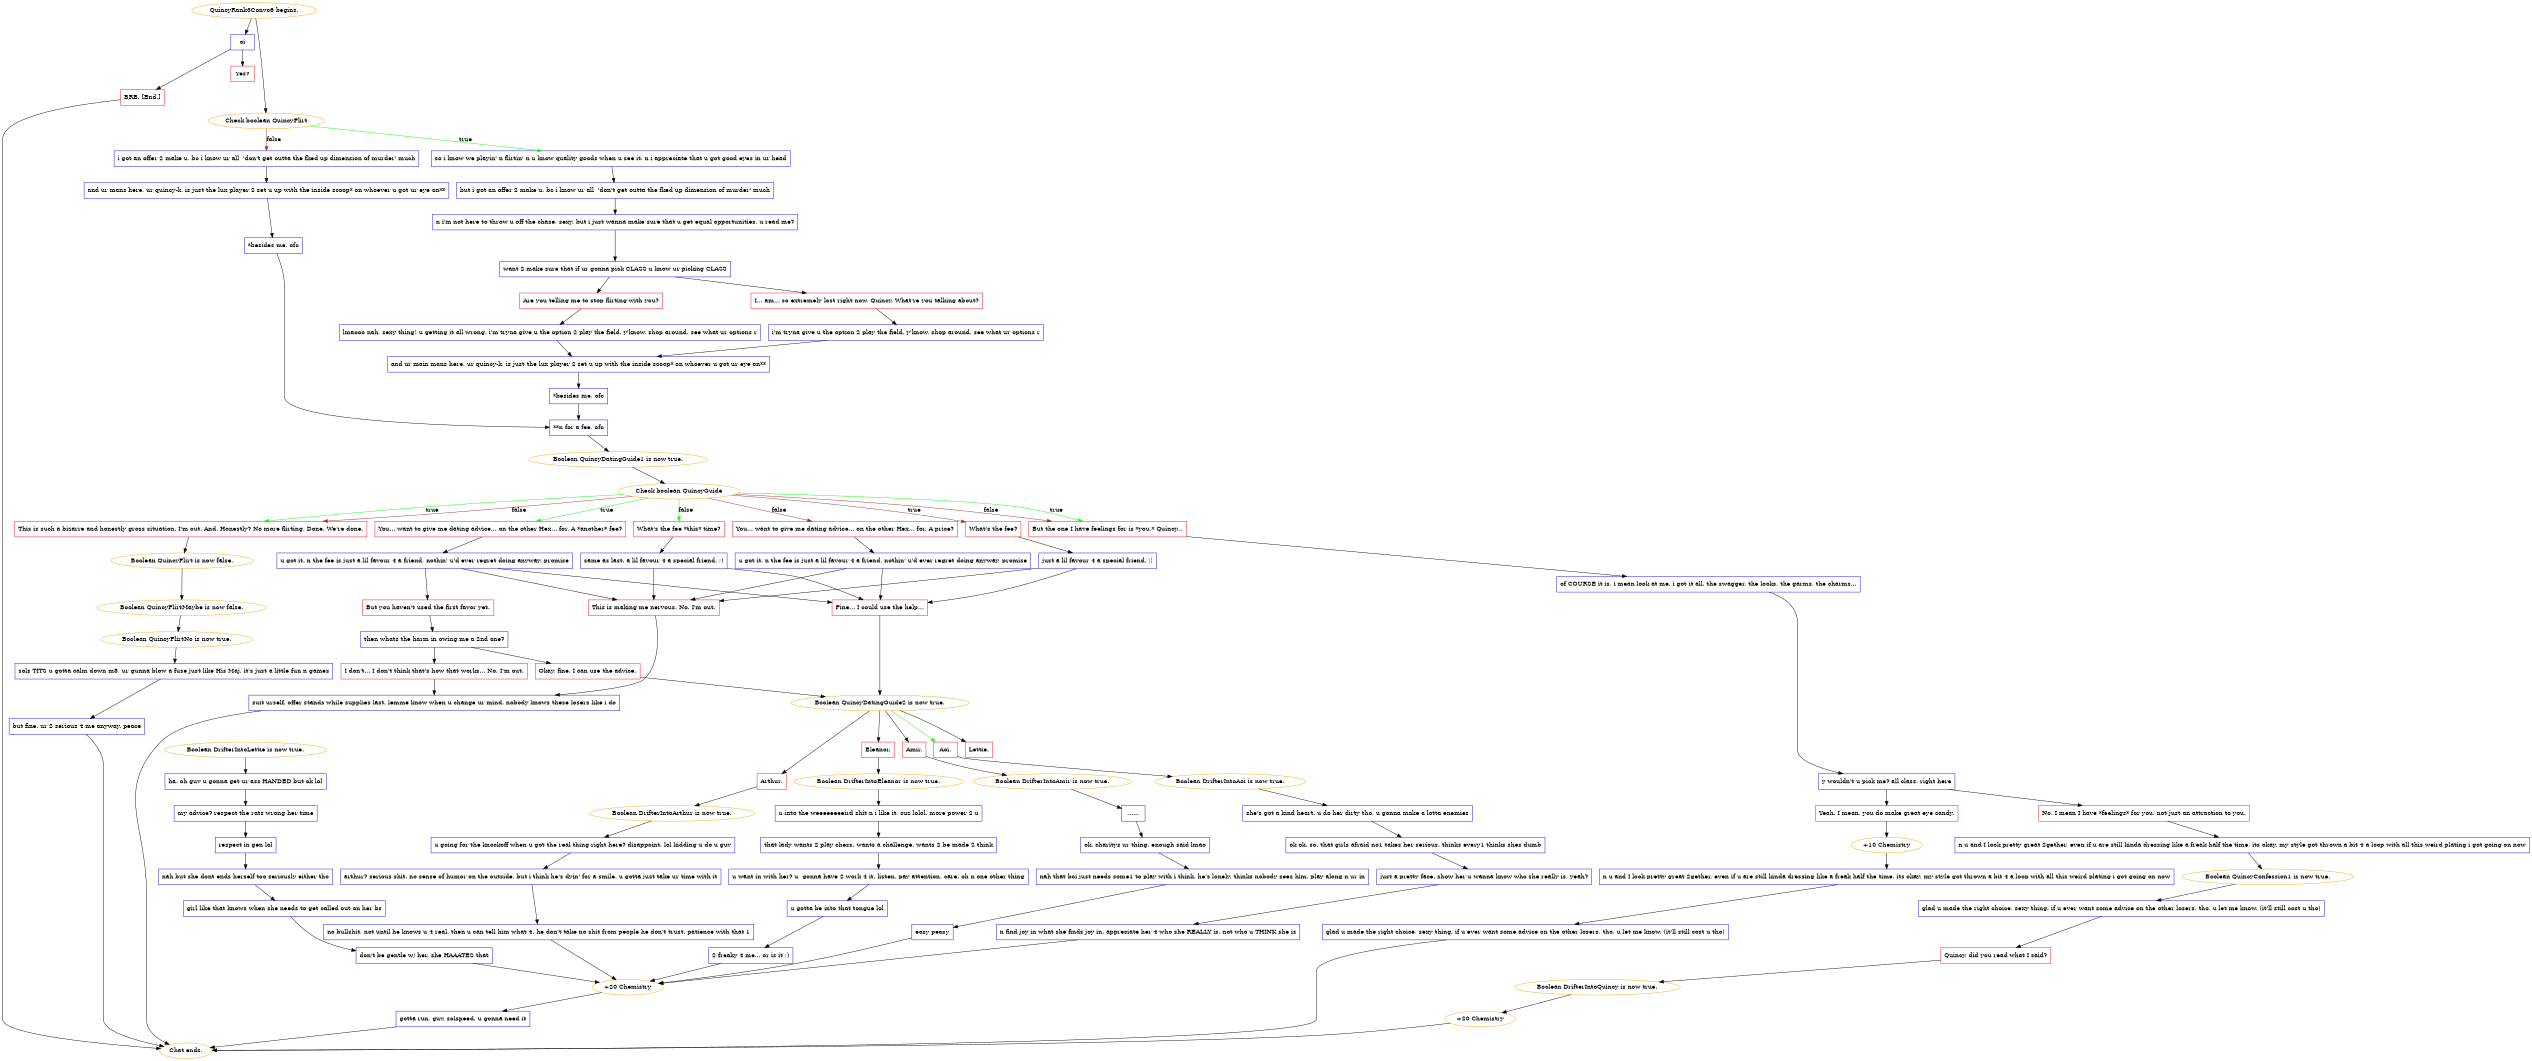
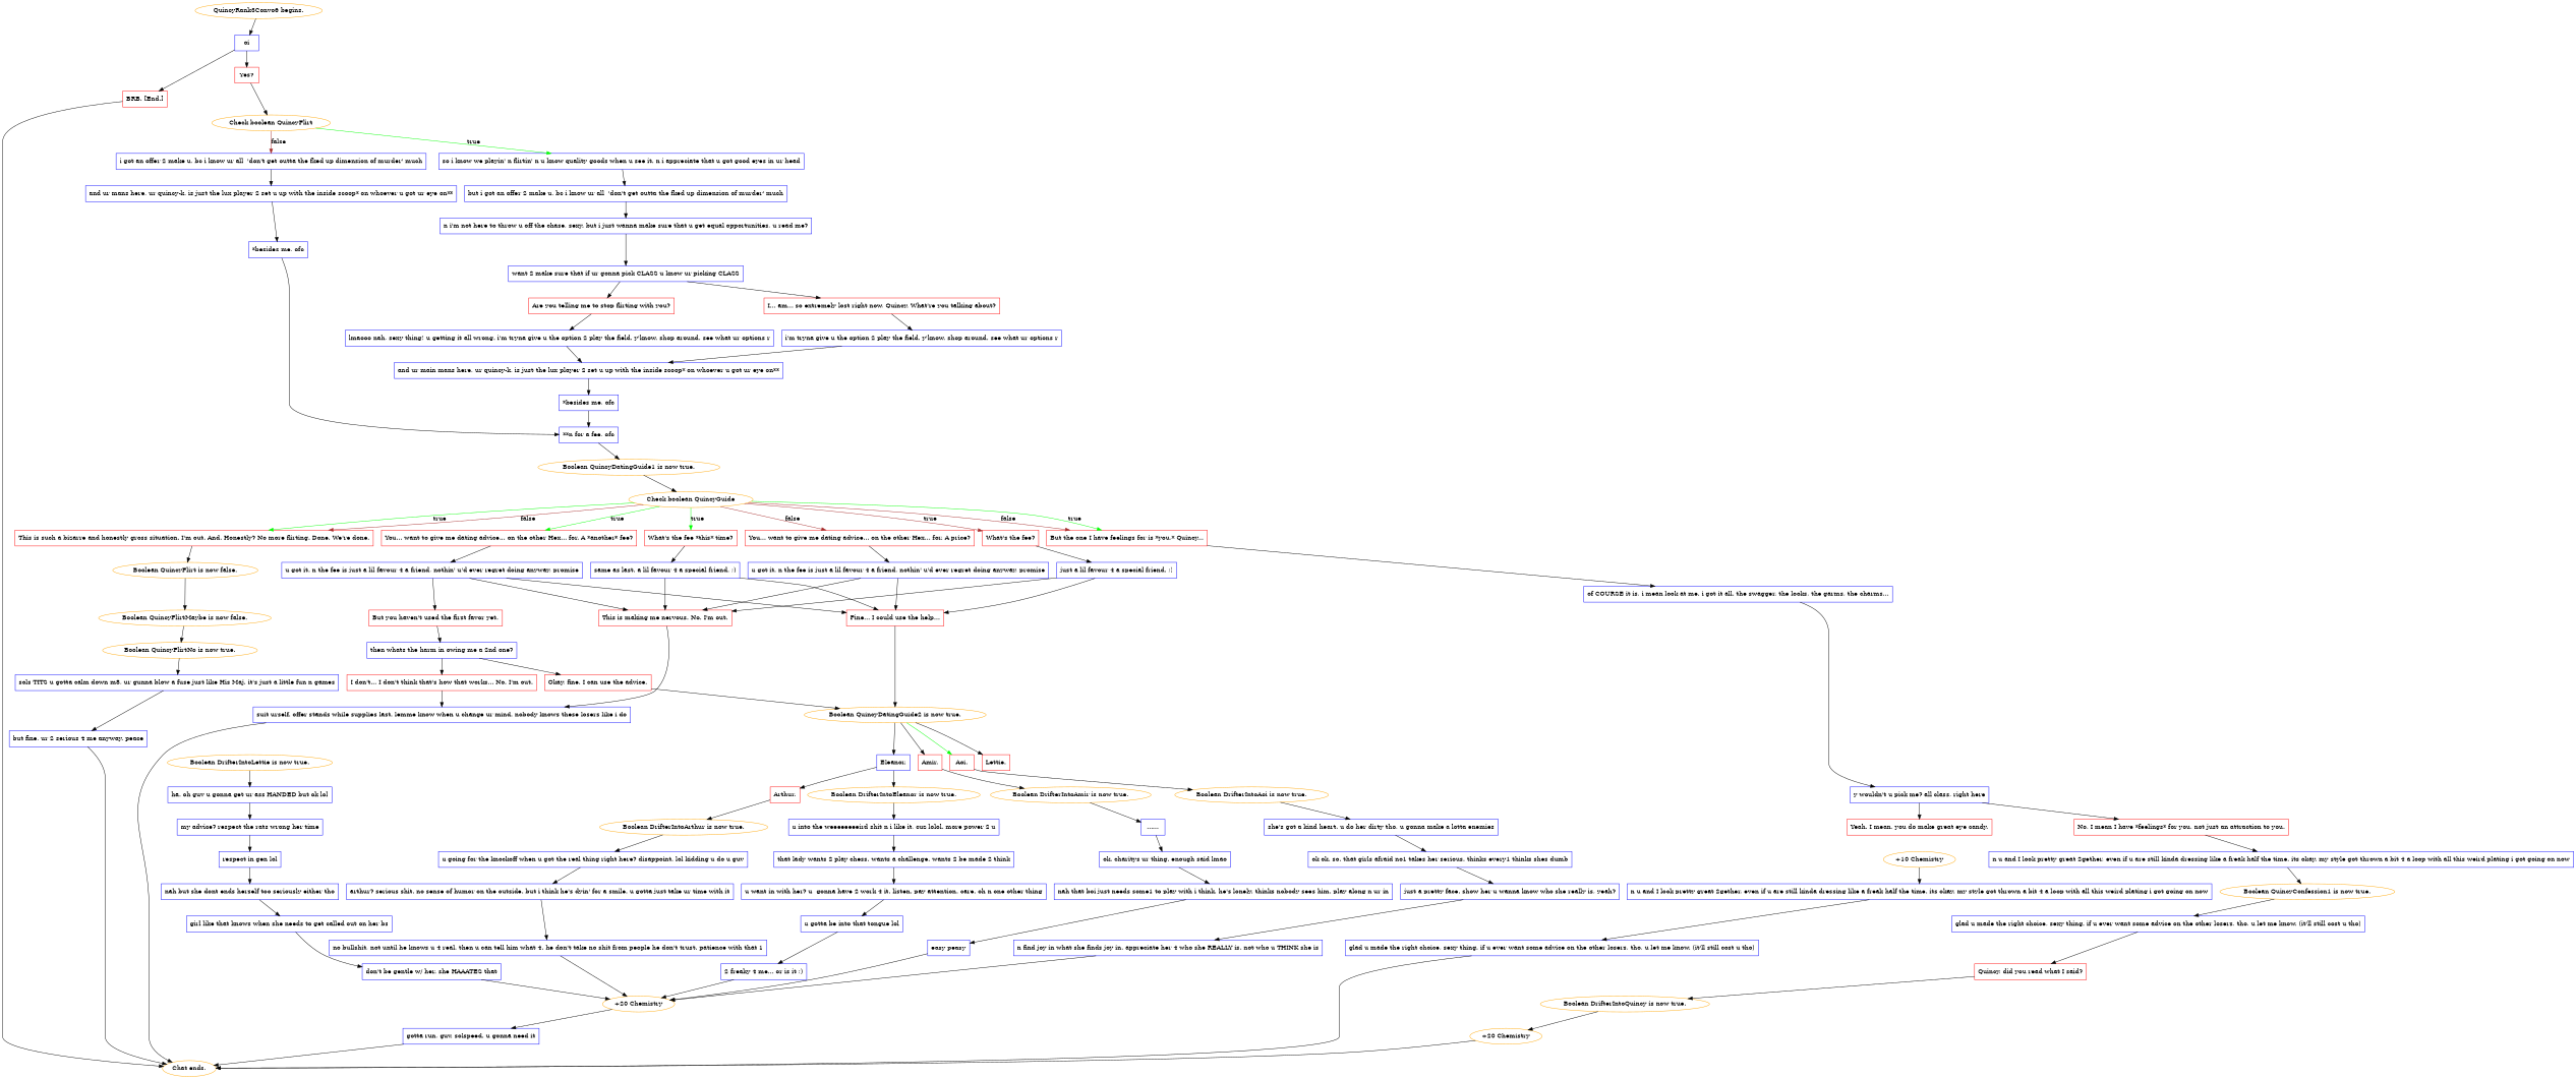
  digraph {
    node [color=blue shape=box]
    "QuincyRank3Convo6 begins." [color=orange shape=""]
    n2 [label=oi]
    n3 [color=red label="Yes?"]
    n4 [color=red label="BRB. [End.]"]
    n5 [color=orange label="Check boolean QuincyFlirt" shape=""]
    "Chat ends." [color=orange shape=""]
    n7 [label="so i know we playin' n flirtin' n u know quality goods when u see it. n i appreciate that u got good eyes in ur head"]
    n8 [label="i got an offer 2 make u, bc i know ur all  'don't get outta the fked up dimension of murder' much"]
    n9 [label="but i got an offer 2 make u, bc i know ur all  'don't get outta the fked up dimension of murder' much"]
    n10 [label="and ur mans here, ur quincy-k, is just the lux player 2 set u up with the inside scoop* on whoever u got ur eye on**"]
    n11 [label="n i'm not here to throw u off the chase, sexy. but i just wanna make sure that u get equal opportunities, u read me?"]
    n12 [label="*besides me, ofc"]
    n13 [label="want 2 make sure that if ur gonna pick CLASS u know ur picking CLASS"]
    n14 [label="**n for a fee, ofc"]
    n15 [color=red label="I... am... so extremely lost right now, Quincy. What're you talking about?"]
    n16 [color=red label="Are you telling me to stop flirting with you?"]
    n17 [color=orange label="Boolean QuincyDatingGuide1 is now true." shape=""]
    n18 [label="i'm tryna give u the option 2 play the field. y'know. shop around. see what ur options r"]
    n19 [label="lmaooo nah, sexy thing! u getting it all wrong. i'm tryna give u the option 2 play the field. y'know. shop around. see what ur options r"]
    n20 [color=orange label="Check boolean QuincyGuide" shape=""]
    n21 [label="and ur main mans here, ur quincy-k, is just the lux player 2 set u up with the inside scoop* on whoever u got ur eye on**"]
    n22 [color=red label="You... want to give me dating advice... on the other Hex... for. A *another* fee?"]
    n23 [color=red label="What's the fee *this* time?"]
    n24 [color=red label="This is such a bizarre and honestly gross situation. I'm out. And. Honestly? No more flirting. Done. We're done."]
    n25 [color=red label="But the one I have feelings for is *you,* Quincy..."]
    n26 [color=red label="What's the fee?"]
    n27 [color=red label="You... want to give me dating advice... on the other Hex... for. A price?"]
    n28 [label="*besides me, ofc"]
    n29 [label="u got it. n the fee is just a lil favour 4 a friend, nothin' u'd ever regret doing anyway, promise"]
    n30 [label="same as last. a lil favour 4 a special friend. ;)"]
    n31 [color=orange label="Boolean QuincyFlirt is now false." shape=""]
    n32 [label="of COURSE it is, i mean look at me. i got it all. the swagger, the looks, the garms, the charms..."]
    n33 [label="just a lil favour 4 a special friend. ;)"]
    n34 [label="u got it. n the fee is just a lil favour 4 a friend, nothin' u'd ever regret doing anyway, promise"]
    n35 [color=red label="But you haven't used the first favor yet."]
    n36 [color=red label="This is making me nervous. No. I'm out."]
    n37 [color=red label="Fine... I could use the help..."]
    n38 [color=orange label="Boolean QuincyFlirtMaybe is now false." shape=""]
    n39 [label="y wouldn't u pick me? all class, right here"]
    n40 [label="then whats the harm in owing me a 2nd one?"]
    n41 [label="suit urself. offer stands while supplies last. lemme know when u change ur mind. nobody knows these losers like i do"]
    n42 [color=orange label="Boolean QuincyDatingGuide2 is now true." shape=""]
    n43 [color=orange label="Boolean QuincyFlirtNo is now true." shape=""]
    n44 [color=red label="No, I mean I have *feelings* for you, not just an attraction to you."]
    n45 [color=red label="Yeah. I mean, you do make great eye candy."]
    n46 [color=red label="I don't... I don't think that's how that works... No. I'm out."]
    n47 [color=red label="Okay, fine. I can use the advice."]
    n48 [color=red label="Lettie."]
    n49 [color=red label="Arthur."]
    n50 [color=red label="Amir."]
-   n51 [color=red label="Eleanor."]
+   n51 [label="Eleanor."]
    n52 [color=red label="Aoi."]
    n53 [label="sols TITS u gotta calm down m8, ur gunna blow a fuse just like His Maj. it's just a little fun n games"]
    n54 [label="n u and I look pretty great 2gether, even if u are still kinda dressing like a freak half the time. its okay. my style got thrown a bit 4 a loop with all this weird plating i got going on now"]
    n55 [color=orange label="+10 Chemistry" shape=""]
    n56 [color=orange label="Boolean DrifterIntoArthur is now true." shape=""]
    n57 [color=orange label="Boolean DrifterIntoAmir is now true." shape=""]
    n58 [color=orange label="Boolean DrifterIntoEleanor is now true." shape=""]
    n59 [color=orange label="Boolean DrifterIntoAoi is now true." shape=""]
    n60 [label="but fine, ur 2 serious 4 me anyway. peace"]
    n61 [color=orange label="Boolean QuincyConfession1 is now true." shape=""]
    n62 [label="n u and I look pretty great 2gether, even if u are still kinda dressing like a freak half the time. its okay. my style got thrown a bit 4 a loop with all this weird plating i got going on now"]
    n63 [color=orange label="Boolean DrifterIntoLettie is now true." shape=""]
    n64 [label="ha. oh guv u gonna get ur ass HANDED but ok lol"]
    n65 [label="u going for the knockoff when u got the real thing right here? disappoint. lol kidding u do u guv"]
    n66 [label="......"]
    n67 [label="u into the weeeeeeeeird shit n i like it, cuz lolol. more power 2 u"]
    n68 [label="she's got a kind heart. u do her dirty tho, u gonna make a lotta enemies"]
    n69 [label="glad u made the right choice, sexy thing. if u ever want some advice on the other losers, tho, u let me know. (it'll still cost u tho)"]
    n70 [label="glad u made the right choice, sexy thing. if u ever want some advice on the other losers, tho, u let me know. (it'll still cost u tho)"]
    n71 [label="my advice? respect the rats wrong her time"]
    n72 [label="arthur? serious shit. no sense of humor on the outside. but i think he's dyin' for a smile. u gotta just take ur time with it"]
    n73 [label="ok. charitys ur thing. enough said lmao"]
    n74 [label="that lady wants 2 play chess. wants a challenge. wants 2 be made 2 think"]
    n75 [label="ok ok. so. that girls afraid no1 takes her serious. thinks every1 thinks shes dumb"]
    n76 [color=red label="Quincy, did you read what I said?"]
    n77 [label="respect in gen lol"]
    n78 [label="no bullshit, not until he knows u 4 real. then u can tell him what 4. he don't take no shit from people he don't trust. patience with that 1"]
    n79 [label="nah that boi just needs some1 to play with i think. he's lonely. thinks nobody sees him. play along n ur in"]
    n80 [label="u want in with her? u  gonna have 2 work 4 it. listen. pay attention. care. oh n one other thing"]
    n81 [label="just a pretty face. show her u wanna know who she really is, yeah?"]
    n82 [color=orange label="Boolean DrifterIntoQuincy is now true." shape=""]
    n83 [label="nah but she dont ends herself too seriously either tho"]
    n84 [color=orange label="+20 Chemistry" shape=""]
    n85 [label="easy peasy"]
    n86 [label="u gotta be into that tongue lol"]
    n87 [label="n find joy in what she finds joy in. appreciate her 4 who she REALLY is. not who u THINK she is"]
    n88 [color=orange label="+20 Chemistry" shape=""]
    n89 [label="girl like that knows when she needs to get called out on her bs"]
    n90 [label="gotta run, guv. solspeed. u gonna need it"]
    n91 [label="2 freaky 4 me... or is it ;)"]
    n92 [label="don't be gentle w/ her. she HAAATES that"]
    "QuincyRank3Convo6 begins." -> n2
    n2 -> n3
    n2 -> n4
-   "QuincyRank3Convo6 begins." -> n5
+   n3 -> n5
    n4 -> "Chat ends."
    n5 -> n7 [color=green label=true]
    n5 -> n8 [color=brown label=false]
    n7 -> n9
    n8 -> n10
    n9 -> n11
    n10 -> n12
    n11 -> n13
    n12 -> n14
    n13 -> n15
    n13 -> n16
    n14 -> n17
    n15 -> n18
    n16 -> n19
    n17 -> n20
    n18 -> n21
    n19 -> n21
    n20 -> n22 [color=green label=true]
-   n20 -> n23 [color=green label=false]
+   n20 -> n23 [color=green label=true]
    n20 -> n24 [color=green label=true]
    n20 -> n24 [color=brown label=false]
    n20 -> n25 [color=green label=true]
    n20 -> n25 [color=brown label=false]
    n20 -> n26 [color=brown label=true]
    n20 -> n27 [color=brown label=false]
    n21 -> n28
    n22 -> n29
    n23 -> n30
    n24 -> n31
    n25 -> n32
    n26 -> n33
    n27 -> n34
    n28 -> n14
    n29 -> n35
    n29 -> n36
    n29 -> n37
    n30 -> n36
    n30 -> n37
    n31 -> n38
    n32 -> n39
    n33 -> n36
    n33 -> n37
    n34 -> n36
    n34 -> n37
    n35 -> n40
    n36 -> n41
    n37 -> n42
    n38 -> n43
    n39 -> n44
    n39 -> n45
    n40 -> n46
    n40 -> n47
    n41 -> "Chat ends."
    n42 -> n48
-   n42 -> n49
+   n51 -> n49
    n42 -> n50
    n42 -> n51
    n42 -> n52 [color=green]
    n43 -> n53
    n44 -> n54
-   n45 -> n55
    n46 -> n41
    n47 -> n42
    n49 -> n56
    n50 -> n57
    n51 -> n58
    n52 -> n59
    n53 -> n60
    n54 -> n61
    n55 -> n62
    n56 -> n65
    n57 -> n66
    n58 -> n67
    n59 -> n68
    n60 -> "Chat ends."
    n61 -> n69
    n62 -> n70
    n63 -> n64
    n64 -> n71
    n65 -> n72
    n66 -> n73
    n67 -> n74
    n68 -> n75
    n69 -> n76
    n70 -> "Chat ends."
    n71 -> n77
    n72 -> n78
    n73 -> n79
    n74 -> n80
    n75 -> n81
    n76 -> n82
    n77 -> n83
    n78 -> n84
    n79 -> n85
    n80 -> n86
    n81 -> n87
    n82 -> n88
    n83 -> n89
    n84 -> n90
    n85 -> n84
    n86 -> n91
    n87 -> n84
    n88 -> "Chat ends."
    n89 -> n92
    n90 -> "Chat ends."
    n91 -> n84
    n92 -> n84
  }
